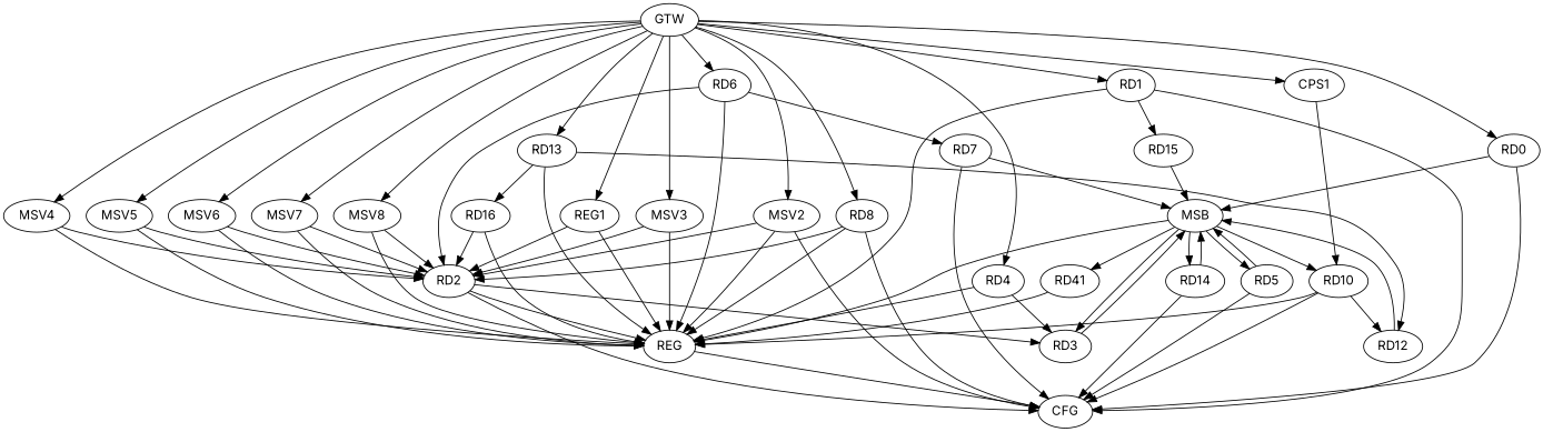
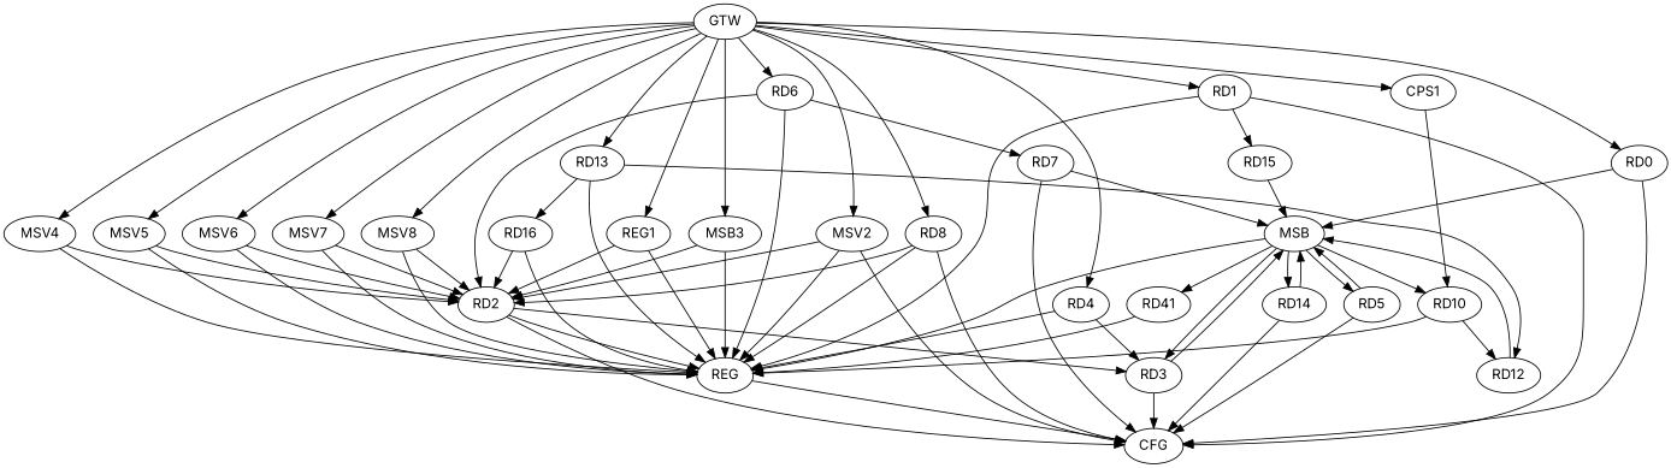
  strict digraph {
    fontname=Inter
    node [fontname=Inter]
    edge [fontname=Inter]
    n1 [label=RD1]
    n2 [label=RD15]
    n3 [label=REG]
    n4 [label=CFG]
    n5 [label=MSB]
    n6 [label=RD2]
    n7 [label=RD3]
    n8 [label=RD5]
    n9 [label=RD10]
    n10 [label=RD41]
    n11 [label=RD14]
    n12 [label=RD4]
    n13 [label=RD6]
    n14 [label=RD7]
    n15 [label=RD8]
    n16 [label=RD0]
    n17 [label=RD12]
    n18 [label=RD13]
    n19 [label=RD16]
    n20 [label=CPS1]
    n21 [label=GTW]
    n22 [label=REG1]
    n23 [label=MSV2]
-   n24 [label=MSV3]
+   n24 [label=MSB3]
    n25 [label=MSV4]
    n26 [label=MSV5]
    n27 [label=MSV6]
    n28 [label=MSV7]
    n29 [label=MSV8]
    n1 -> n2
    n1 -> n3
    n1 -> n4
    n2 -> n5
    n3 -> n4
    n5 -> n3
    n5 -> n7
    n5 -> n8
    n5 -> n9
    n5 -> n10
    n5 -> n11
    n6 -> n3
    n6 -> n4
    n6 -> n7
-   n9 -> n4
+   n7 -> n4
    n7 -> n5
    n8 -> n4
    n8 -> n5
    n9 -> n3
    n9 -> n17
    n10 -> n3
    n11 -> n4
    n11 -> n5
    n12 -> n3
    n12 -> n7
    n13 -> n3
    n13 -> n6
    n13 -> n14
    n14 -> n4
    n14 -> n5
    n15 -> n3
    n15 -> n4
    n15 -> n6
    n16 -> n4
    n16 -> n5
    n17 -> n5
    n18 -> n3
    n18 -> n17
    n18 -> n19
    n19 -> n3
    n19 -> n6
    n20 -> n9
    n21 -> n1
    n21 -> n12
    n21 -> n13
    n21 -> n15
    n21 -> n16
    n21 -> n18
    n21 -> n20
    n21 -> n22
    n21 -> n23
    n21 -> n24
    n21 -> n25
    n21 -> n26
    n21 -> n27
    n21 -> n28
    n21 -> n29
    n22 -> n3
    n22 -> n6
    n23 -> n3
    n23 -> n4
    n23 -> n6
    n24 -> n3
    n24 -> n6
    n25 -> n3
    n25 -> n6
    n26 -> n3
    n26 -> n6
    n27 -> n3
    n27 -> n6
    n28 -> n3
    n28 -> n6
    n29 -> n3
    n29 -> n6
  }
